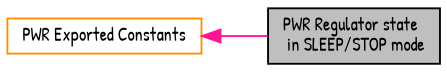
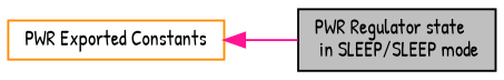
  digraph {
    rankdir=LR
    fontname="Patrick Hand"
    node [fontname="Patrick Hand" fontsize=10 shape=record style=filled]
-   n1 [color=black fillcolor=grey75 fontcolor=black height=0.2 label="PWR Regulator state\l in SLEEP/STOP mode" width=0.4]
+   n1 [color=black fillcolor=grey75 fontcolor=black height=0.2 label="PWR Regulator state\l in SLEEP/SLEEP mode" width=0.4]
    n2 [color=darkorange fillcolor=white height=0.2 label="PWR Exported Constants" width=0.4]
    n2 -> n1 [dir=back fontname="Patrick Hand" fontsize=10 labelfontname=Helvetica labelfontsize=10 shape=plaintext style=solid color=deeppink]
  }
